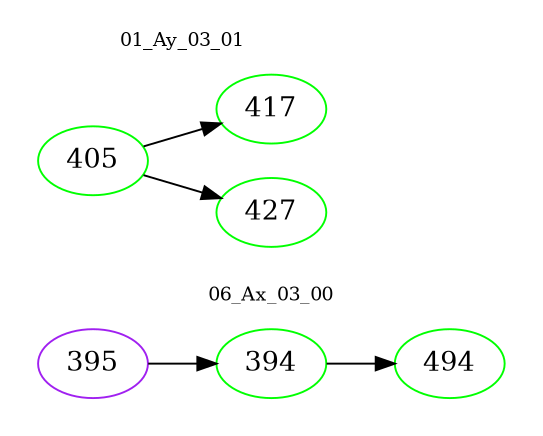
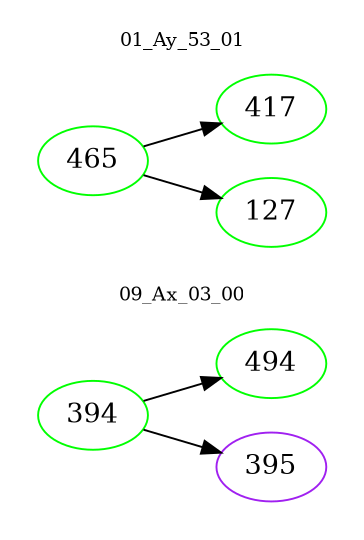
  digraph {
    rankdir=LR
    node [color=green]
    edge [color=black]
    n1 [label=394]
    n2 [color=purple label=395]
    n3 [label=494]
-   n4 [label=405]
-   n5 [label=427]
+   n4 [label=465]
+   n5 [label=127]
    n6 [label=417]
    subgraph cluster_1 {
      color=white
      fontsize=10
-     label="06_Ax_03_00"
+     label="09_Ax_03_00"
      n1
      n2
      n3
    }
    subgraph cluster_2 {
      color=white
      fontsize=10
-     label="01_Ay_03_01"
+     label="01_Ay_53_01"
      n4
      n5
      n6
    }
-   n2 -> n1
+   n1 -> n2
    n1 -> n3
    n4 -> n5
    n4 -> n6
  }
